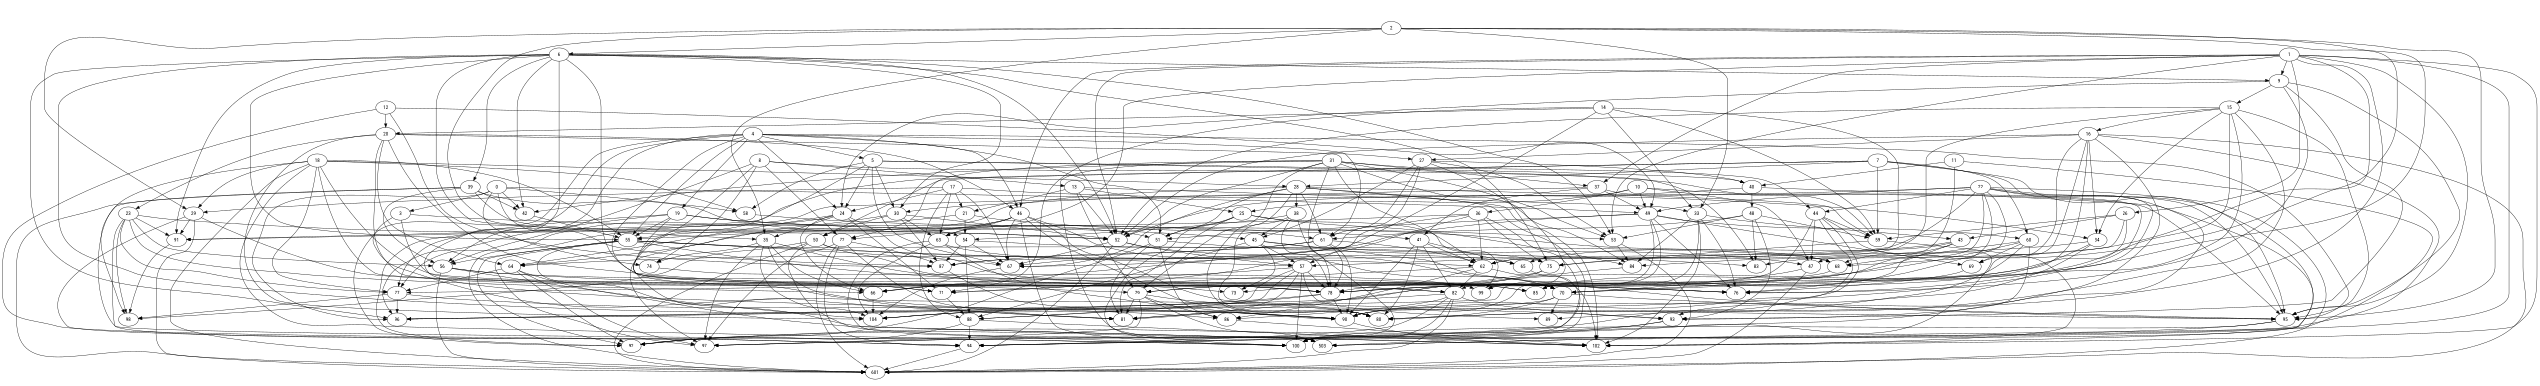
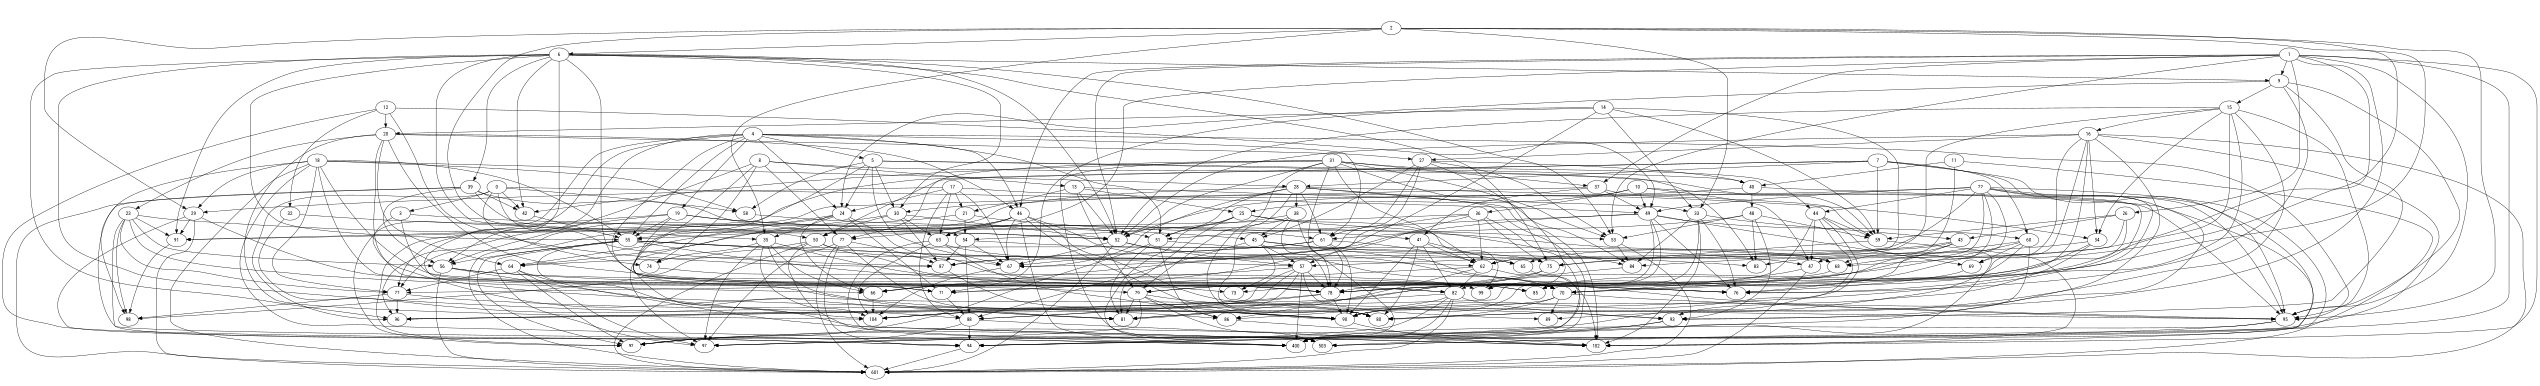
  digraph {
    fontname="Roboto Condensed"
    node [fontname="Roboto Condensed"]
    edge [fontname="Roboto Condensed"]
    0
    3
    42
    49
    58
    74
    87
    96
    41
    71
    80
    55
    51
    67
    60
    76
    69
    99
    61
    90
    65
    82
    62
    88
    102
    57
    97
    75
    56
    92
    81
    83
    86
    104
    93
    68
    79
    64
    78
    1
    9
    26
    37
    46
    52
    53
    63
    84
    89
    95
    n51 [label=503]
    24
    15
    59
    66
    43
    91
    70
    72
-   100
+   100 [label=400]
    n61 [label=601]
    35
    85
    77
    16
    34
    98
    94
    2
    6
    29
    33
    54
    30
    39
    50
    4
    5
    19
    40
    45
    73
    48
    47
    7
    28
    38
    8
    13
    25
    21
    27
    10
    36
    11
    12
    20
+   32
    23
    14
    17
    18
    22
    44
    31
    0 -> 3
    0 -> 42
    0 -> 49
    0 -> 58
    0 -> 74
    0 -> 87
    0 -> 96
    3 -> 41
    3 -> 71
    3 -> 80
    42 -> 55
    49 -> 96
    49 -> 51
    49 -> 67
    49 -> 60
    49 -> 76
    49 -> 69
    49 -> 99
    58 -> 61
    74 -> 99
    87 -> 90
    41 -> 80
    41 -> 90
    41 -> 65
    41 -> 82
    41 -> 62
    71 -> 88
    55 -> 67
    55 -> 76
    55 -> 102
    55 -> 57
    55 -> 97
    55 -> 75
    55 -> 56
    55 -> 92
    51 -> 92
    51 -> 81
    51 -> 83
    51 -> 86
    67 -> 104
    60 -> 80
    60 -> 69
    60 -> 93
    60 -> 68
    60 -> 79
    69 -> 76
    61 -> 87
    61 -> 90
    61 -> 62
    61 -> 64
    61 -> 78
    90 -> 102
    65 -> 100
    82 -> 96
    82 -> 86
    82 -> 93
    82 -> 100
    82 -> n61
    82 -> 94
    62 -> 71
    62 -> 82
    62 -> 102
    62 -> 86
    88 -> 102
    88 -> 92
    88 -> 94
    57 -> 96
    57 -> 88
    57 -> 81
    57 -> 78
    57 -> 89
    57 -> 66
    57 -> 100
    75 -> 81
    75 -> 78
    56 -> 104
    56 -> n61
    56 -> 85
    56 -> 73
    86 -> 102
    93 -> 97
    93 -> n51
    68 -> 79
    79 -> 80
    79 -> 97
    79 -> 81
    79 -> 86
    79 -> n51
    64 -> 102
    64 -> 97
    64 -> 92
    64 -> 77
    78 -> 90
    78 -> 88
    78 -> 104
    1 -> 102
    1 -> 9
    1 -> 26
    1 -> 37
    1 -> 46
    1 -> 52
    1 -> 53
    1 -> 63
    1 -> 84
    1 -> 89
    1 -> 95
    1 -> n51
    9 -> 76
    9 -> 93
    9 -> 95
    9 -> 24
    9 -> 15
    26 -> 68
    26 -> 59
    26 -> 66
    26 -> 43
    37 -> 49
    37 -> 41
    37 -> 81
    37 -> 91
    46 -> 67
    46 -> 90
    46 -> 64
    46 -> 63
    46 -> 95
    46 -> 70
    46 -> 72
    46 -> 100
    52 -> 67
    52 -> 57
    52 -> 70
    52 -> n61
    53 -> 84
    53 -> n61
    63 -> 90
    63 -> 65
    63 -> 104
    63 -> n51
    84 -> 104
    95 -> 97
    95 -> 100
    24 -> 71
    24 -> 64
    24 -> 66
    24 -> 35
    24 -> 85
    24 -> 77
    15 -> 80
    15 -> 82
    15 -> 62
    15 -> 52
    15 -> 95
    15 -> 70
    15 -> 16
    15 -> 34
    59 -> 102
    59 -> 75
    66 -> 104
    43 -> 65
    43 -> 57
    43 -> 68
    43 -> 70
    91 -> 98
    70 -> 80
    70 -> 104
    70 -> 89
    70 -> 95
    72 -> 87
    72 -> 97
    72 -> 81
    72 -> n61
    72 -> 94
    35 -> 74
    35 -> 97
    35 -> 81
    35 -> 104
    35 -> 78
    35 -> 66
    77 -> 96
    77 -> 86
    77 -> 98
    16 -> 69
    16 -> 93
    16 -> 52
    16 -> n61
    16 -> 77
    16 -> 34
    16 -> 94
    16 -> 73
    16 -> 27
    34 -> 90
    34 -> 75
    34 -> 85
    94 -> n61
    2 -> 83
    2 -> 78
    2 -> 95
    2 -> 35
    2 -> 6
    2 -> 29
    2 -> 33
    2 -> 54
    6 -> 42
    6 -> 96
    6 -> 55
    6 -> 90
    6 -> 75
    6 -> 93
    6 -> 9
    6 -> 52
    6 -> 53
    6 -> 91
    6 -> 70
    6 -> 35
    6 -> 30
    6 -> 39
    29 -> 79
    29 -> 91
    29 -> n61
    29 -> 94
    33 -> 76
    33 -> 90
    33 -> 102
    33 -> 84
    33 -> 43
    54 -> 87
    54 -> 67
    54 -> 88
    54 -> 68
    30 -> 87
    30 -> 97
    30 -> 52
    30 -> 63
    30 -> 50
    39 -> 42
    39 -> 51
    39 -> 56
    39 -> 52
    39 -> n51
    39 -> n61
    50 -> 76
    50 -> 62
    50 -> 100
    50 -> n61
    50 -> 98
    4 -> 55
    4 -> 51
    4 -> 61
    4 -> 82
    4 -> 56
    4 -> 92
    4 -> 46
    4 -> 95
    4 -> 24
    4 -> 77
    4 -> 5
    4 -> 19
    5 -> 58
    5 -> 67
    5 -> 81
    5 -> 83
    5 -> 24
    5 -> 30
    5 -> 40
    19 -> 96
    19 -> 55
    19 -> 92
    19 -> 68
    19 -> 78
    19 -> 45
    40 -> 102
    40 -> 52
    40 -> 48
    45 -> 88
    45 -> 57
    45 -> 95
    45 -> 73
    45 -> 47
    48 -> 61
    48 -> 83
    48 -> 93
    48 -> 53
    48 -> 59
    47 -> 70
    47 -> n61
    7 -> 60
    7 -> 76
    7 -> 95
    7 -> 59
    7 -> 91
    7 -> 50
    7 -> 28
    28 -> 80
    28 -> 55
    28 -> 51
    28 -> 67
    28 -> 61
    28 -> 102
    28 -> 59
    28 -> 100
    28 -> 38
    38 -> 80
    38 -> 78
    38 -> 100
    38 -> 54
    38 -> 45
    8 -> 74
    8 -> 90
    8 -> 56
    8 -> 59
    8 -> 72
    8 -> 13
    13 -> 79
    13 -> 52
    13 -> 33
    13 -> 25
    13 -> 21
    25 -> 51
    25 -> 99
    25 -> 81
    25 -> 84
    25 -> 100
    21 -> 53
    21 -> n61
    21 -> 54
    27 -> 67
    27 -> 99
    27 -> 61
    27 -> 53
    27 -> 40
    27 -> 45
    10 -> 49
    10 -> 95
    10 -> 47
    10 -> 25
    10 -> 36
    36 -> 71
    36 -> 55
    36 -> 62
    36 -> 75
    36 -> 66
    36 -> 94
    11 -> n51
    11 -> 40
    11 -> 47
    12 -> 49
    12 -> 87
    12 -> 94
    12 -> 20
+   12 -> 32
    20 -> 71
    20 -> 76
    20 -> 104
    20 -> 64
    20 -> 46
    20 -> 27
    20 -> 23
+   32 -> 88
+   32 -> 50
    23 -> 56
    23 -> 52
    23 -> 66
    23 -> 91
    23 -> 100
    23 -> 77
    23 -> 98
    14 -> 71
    14 -> 62
    14 -> 57
    14 -> 59
    14 -> 33
    14 -> 20
    17 -> 67
    17 -> 88
    17 -> 63
    17 -> 24
    17 -> 34
    17 -> 29
    17 -> 21
    18 -> 58
    18 -> 55
    18 -> 82
    18 -> 78
    18 -> 100
    18 -> n61
    18 -> 77
    18 -> 98
    18 -> 29
    18 -> 28
    22 -> 49
    22 -> 87
    22 -> 76
    22 -> 92
    22 -> 78
    22 -> 95
    22 -> 100
    22 -> n61
    22 -> 85
    22 -> 30
    22 -> 44
    44 -> 90
    44 -> 92
    44 -> 78
    44 -> 59
    44 -> 94
    44 -> 47
    31 -> 42
    31 -> 62
    31 -> 79
    31 -> 78
    31 -> 37
    31 -> 52
    31 -> 53
    31 -> 84
    31 -> n51
    31 -> 72
    31 -> 44
  }
